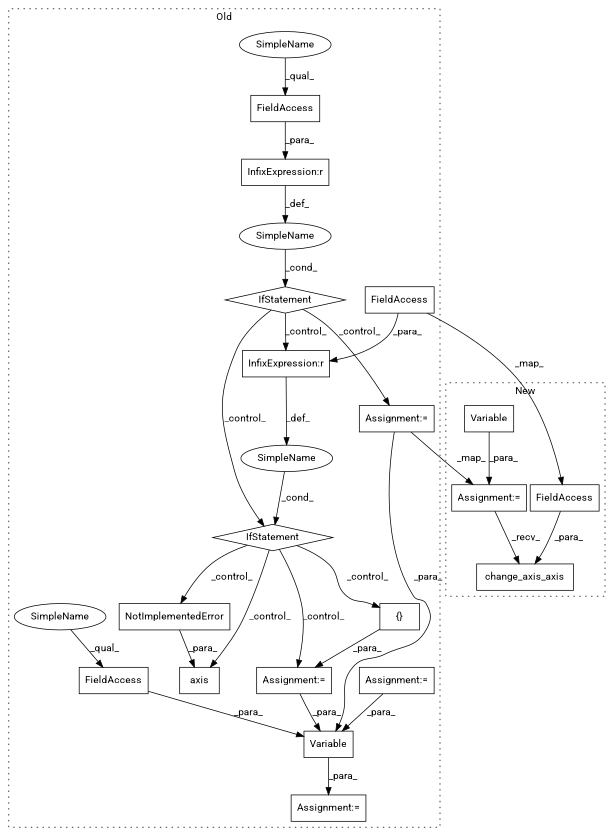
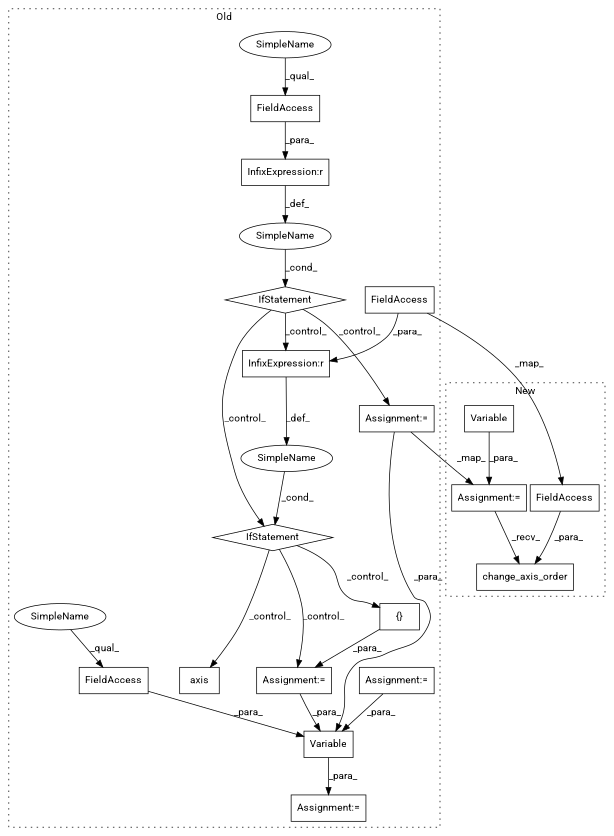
  digraph {
    fontname=Roboto
    node [a=7 fontname=Roboto l=1 shape=box]
    edge [fontname=Roboto]
-   n1 [a=32 l=21 label=NotImplementedError s=1710]
    n2 [a=42 label=SimpleName shape=ellipse l=""]
    n3 [a=53 l=6 label=axis s=1704]
    n4 [a=4 l="1,1" label="{}" s="1670,1681"]
    n5 [a=27 l=4 label="InfixExpression:r" s=1540]
    n6 [a=27 l=4 label="InfixExpression:r" s=1628]
    n7 [a=32 l="9,1" label=Variable s="1745,1776"]
    n8 [a=22 l=12 label=FieldAccess s=1528]
    n9 [a=22 l=12 label=FieldAccess s=1764]
    n10 [a=25 l="4,2" label=IfStatement s="1612,1641" shape=diamond]
    n11 [a=42 label=SimpleName shape=ellipse l=""]
    n12 [a=25 l="4,2" label=IfStatement s="1524,1553" shape=diamond]
    n13 [label="Assignment:=" s=1744]
    n14 [label="Assignment:=" s=1660]
    n15 [l=9 label="Assignment:=" s=1052]
    n16 [label="Assignment:=" s=1572]
    n17 [a=22 l=12 label=FieldAccess s=1616]
    n18 [a=42 label=SimpleName s=1528 shape=ellipse]
    n19 [a=42 label=SimpleName s=1764 shape=ellipse]
-   n20 [a=32 l="18,1" label=change_axis_axis s="1489,1519"]
+   n20 [a=32 l="18,1" label=change_axis_order s="1489,1519"]
    n21 [a=32 l="9,1" label=Variable s="1440,1480"]
    n22 [label="Assignment:=" s=1439]
    n23 [a=22 l=12 label=FieldAccess s=1507]
    subgraph cluster_1 {
      label=Old
      style=dotted
-     n1
      n2
      n3
      n4
      n5
      n6
      n7
      n8
      n9
      n10
      n11
      n12
      n13
      n14
      n15
      n16
      n17
      n18
      n19
    }
    subgraph cluster_2 {
      label=New
      style=dotted
      n20
      n21
      n22
      n23
    }
-   n1 -> n3 [label=_para_]
    n2 -> n12 [label=_cond_]
    n4 -> n14 [label=_para_]
    n5 -> n2 [label=_def_]
    n6 -> n11 [label=_def_]
    n7 -> n13 [label=_para_]
    n8 -> n5 [label=_para_]
    n9 -> n7 [label=_para_]
-   n10 -> n1 [label=_control_]
    n10 -> n3 [label=_control_]
    n10 -> n4 [label=_control_]
    n10 -> n14 [label=_control_]
    n11 -> n10 [label=_cond_]
    n12 -> n6 [label=_control_]
    n12 -> n10 [label=_control_]
    n12 -> n16 [label=_control_]
    n14 -> n7 [label=_para_]
    n15 -> n7 [label=_para_]
    n16 -> n7 [label=_para_]
    n16 -> n22 [label=_map_]
    n17 -> n6 [label=_para_]
    n17 -> n23 [label=_map_]
    n18 -> n8 [label=_qual_]
    n19 -> n9 [label=_qual_]
    n21 -> n22 [label=_para_]
    n22 -> n20 [label=_recv_]
    n23 -> n20 [label=_para_]
  }
